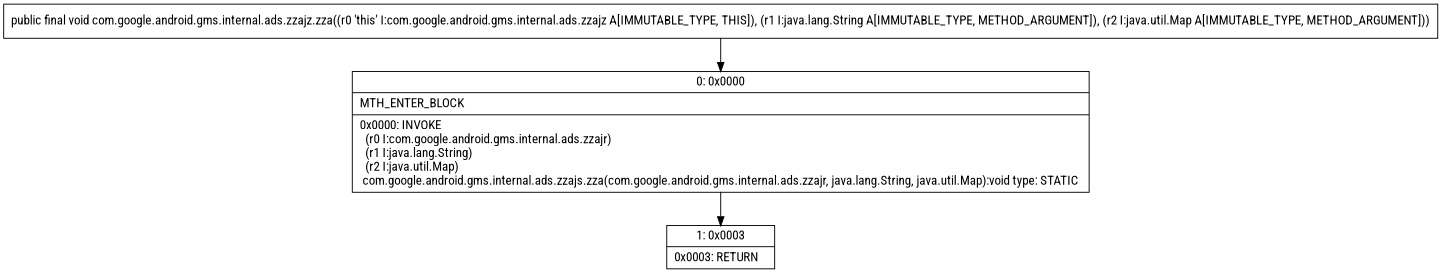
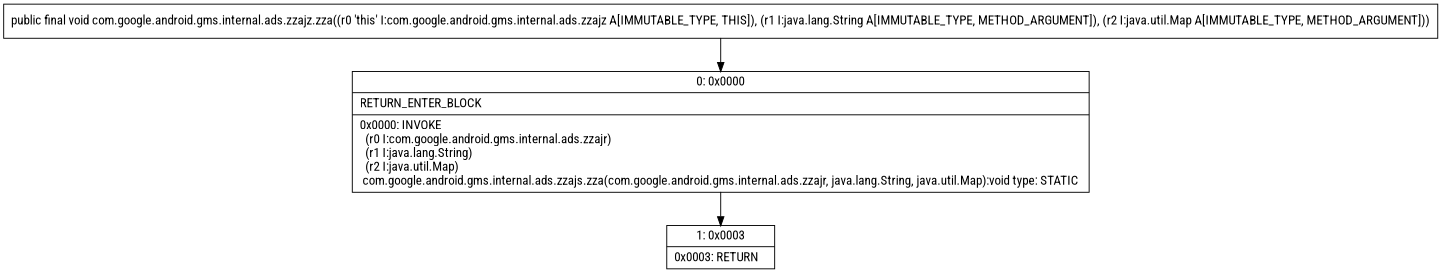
  digraph {
    fontname="Roboto Condensed"
    node [shape=record fontname="Roboto Condensed"]
    edge [fontname="Roboto Condensed"]
-   n1 [label="{0\:\ 0x0000|MTH_ENTER_BLOCK\l|0x0000: INVOKE  \l  (r0 I:com.google.android.gms.internal.ads.zzajr)\l  (r1 I:java.lang.String)\l  (r2 I:java.util.Map)\l com.google.android.gms.internal.ads.zzajs.zza(com.google.android.gms.internal.ads.zzajr, java.lang.String, java.util.Map):void type: STATIC \l}"]
+   n1 [label="{0\:\ 0x0000|RETURN_ENTER_BLOCK\l|0x0000: INVOKE  \l  (r0 I:com.google.android.gms.internal.ads.zzajr)\l  (r1 I:java.lang.String)\l  (r2 I:java.util.Map)\l com.google.android.gms.internal.ads.zzajs.zza(com.google.android.gms.internal.ads.zzajr, java.lang.String, java.util.Map):void type: STATIC \l}"]
    n2 [label="{1\:\ 0x0003|0x0003: RETURN   \l}"]
    n3 [label="{public final void com.google.android.gms.internal.ads.zzajz.zza((r0 'this' I:com.google.android.gms.internal.ads.zzajz A[IMMUTABLE_TYPE, THIS]), (r1 I:java.lang.String A[IMMUTABLE_TYPE, METHOD_ARGUMENT]), (r2 I:java.util.Map A[IMMUTABLE_TYPE, METHOD_ARGUMENT])) }"]
    n1 -> n2
    n3 -> n1
  }
